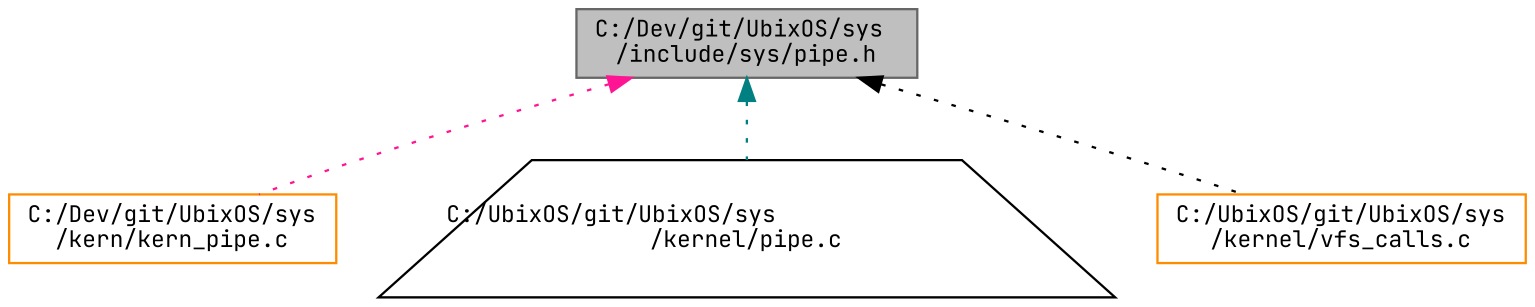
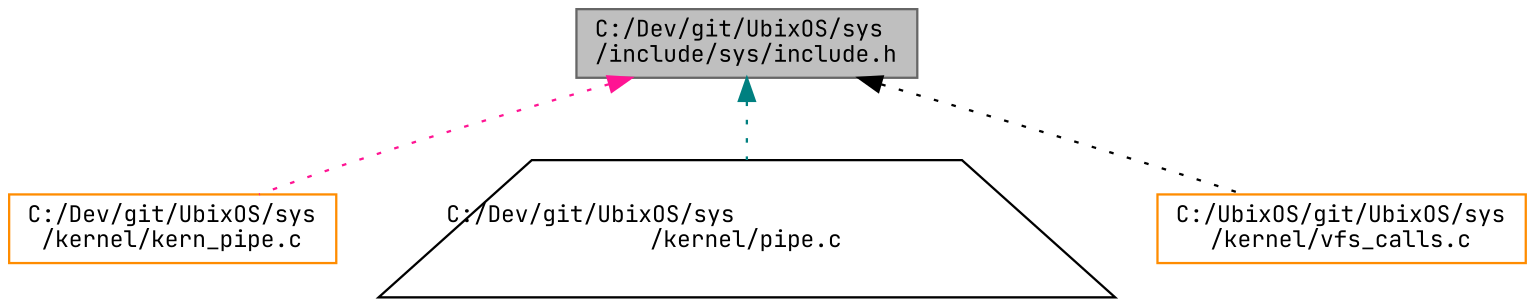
  digraph {
    fontname="JetBrains Mono"
    node [color=darkorange fillcolor=white fontname="JetBrains Mono" fontsize=10 shape=box style=filled]
    edge [dir=back fontname="JetBrains Mono" fontsize=10 labelfontname=Helvetica labelfontsize=10 style=dotted]
-   n1 [color=gray40 fillcolor=grey75 fontcolor=black height=0.2 label="C:/Dev/git/UbixOS/sys\l/include/sys/pipe.h" width=0.4]
-   n2 [height=0.2 label="C:/Dev/git/UbixOS/sys\l/kern/kern_pipe.c" width=0.4]
-   n3 [color=black height=0.2 label="C:/UbixOS/git/UbixOS/sys\l/kernel/pipe.c" shape=trapezium width=0.4]
+   n1 [color=gray40 fillcolor=grey75 fontcolor=black height=0.2 label="C:/Dev/git/UbixOS/sys\l/include/sys/include.h" width=0.4]
+   n2 [height=0.2 label="C:/Dev/git/UbixOS/sys\l/kernel/kern_pipe.c" width=0.4]
+   n3 [color=black height=0.2 label="C:/Dev/git/UbixOS/sys\l/kernel/pipe.c" shape=trapezium width=0.4]
    n4 [height=0.2 label="C:/UbixOS/git/UbixOS/sys\l/kernel/vfs_calls.c" width=0.4]
    n1 -> n2 [color=deeppink]
    n1 -> n3 [color=teal]
    n1 -> n4 [color=black]
  }
